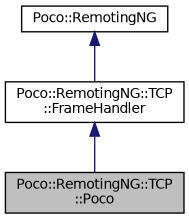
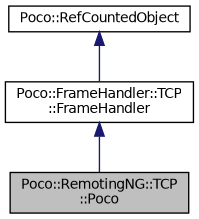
  digraph {
    node [color=black fillcolor=white fontname=Helvetica fontsize=10 shape=record style=filled]
    edge [color=midnightblue dir=back fontname=Helvetica fontsize=10 labelfontname=Helvetica labelfontsize=10 style=solid]
    n1 [fillcolor=grey75 fontcolor=black height=0.2 label="Poco::RemotingNG::TCP\l::Poco" width=0.4]
-   n2 [height=0.2 label="Poco::RemotingNG::TCP\l::FrameHandler" width=0.4]
-   n3 [height=0.2 label="Poco::RemotingNG" width=0.4]
+   n2 [height=0.2 label="Poco::FrameHandler::TCP\l::FrameHandler" width=0.4]
+   n3 [height=0.2 label="Poco::RefCountedObject" width=0.4]
    n2 -> n1
    n3 -> n2
  }
